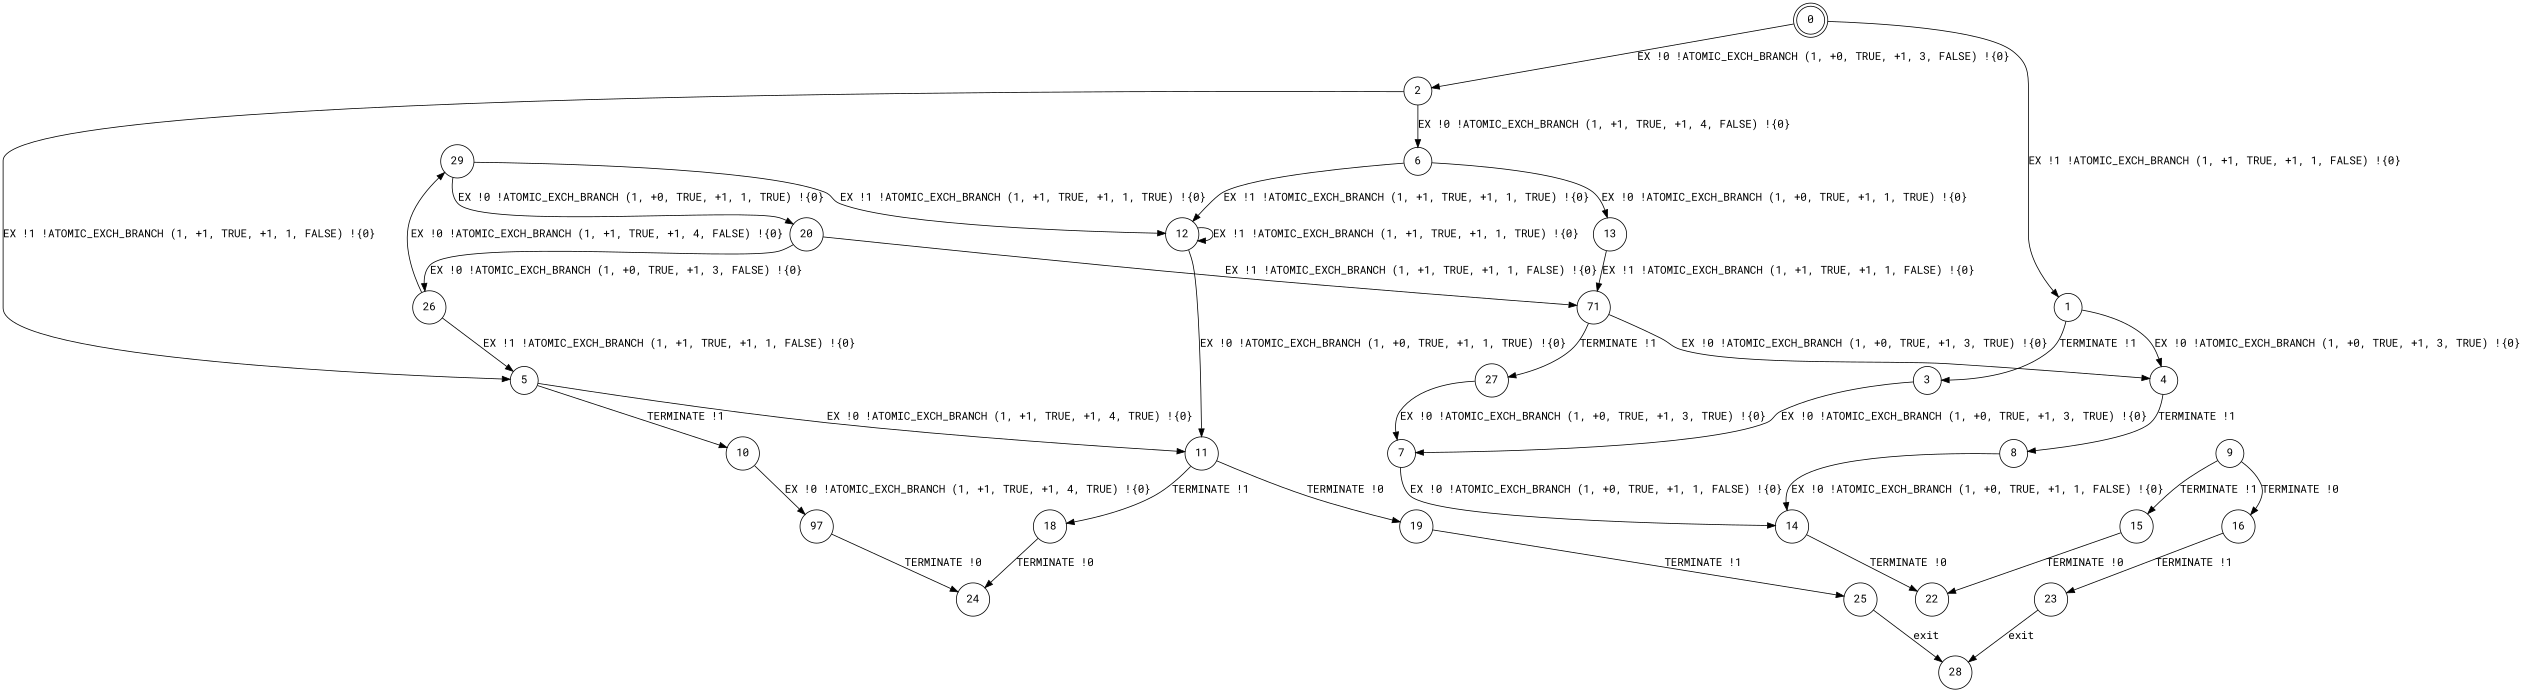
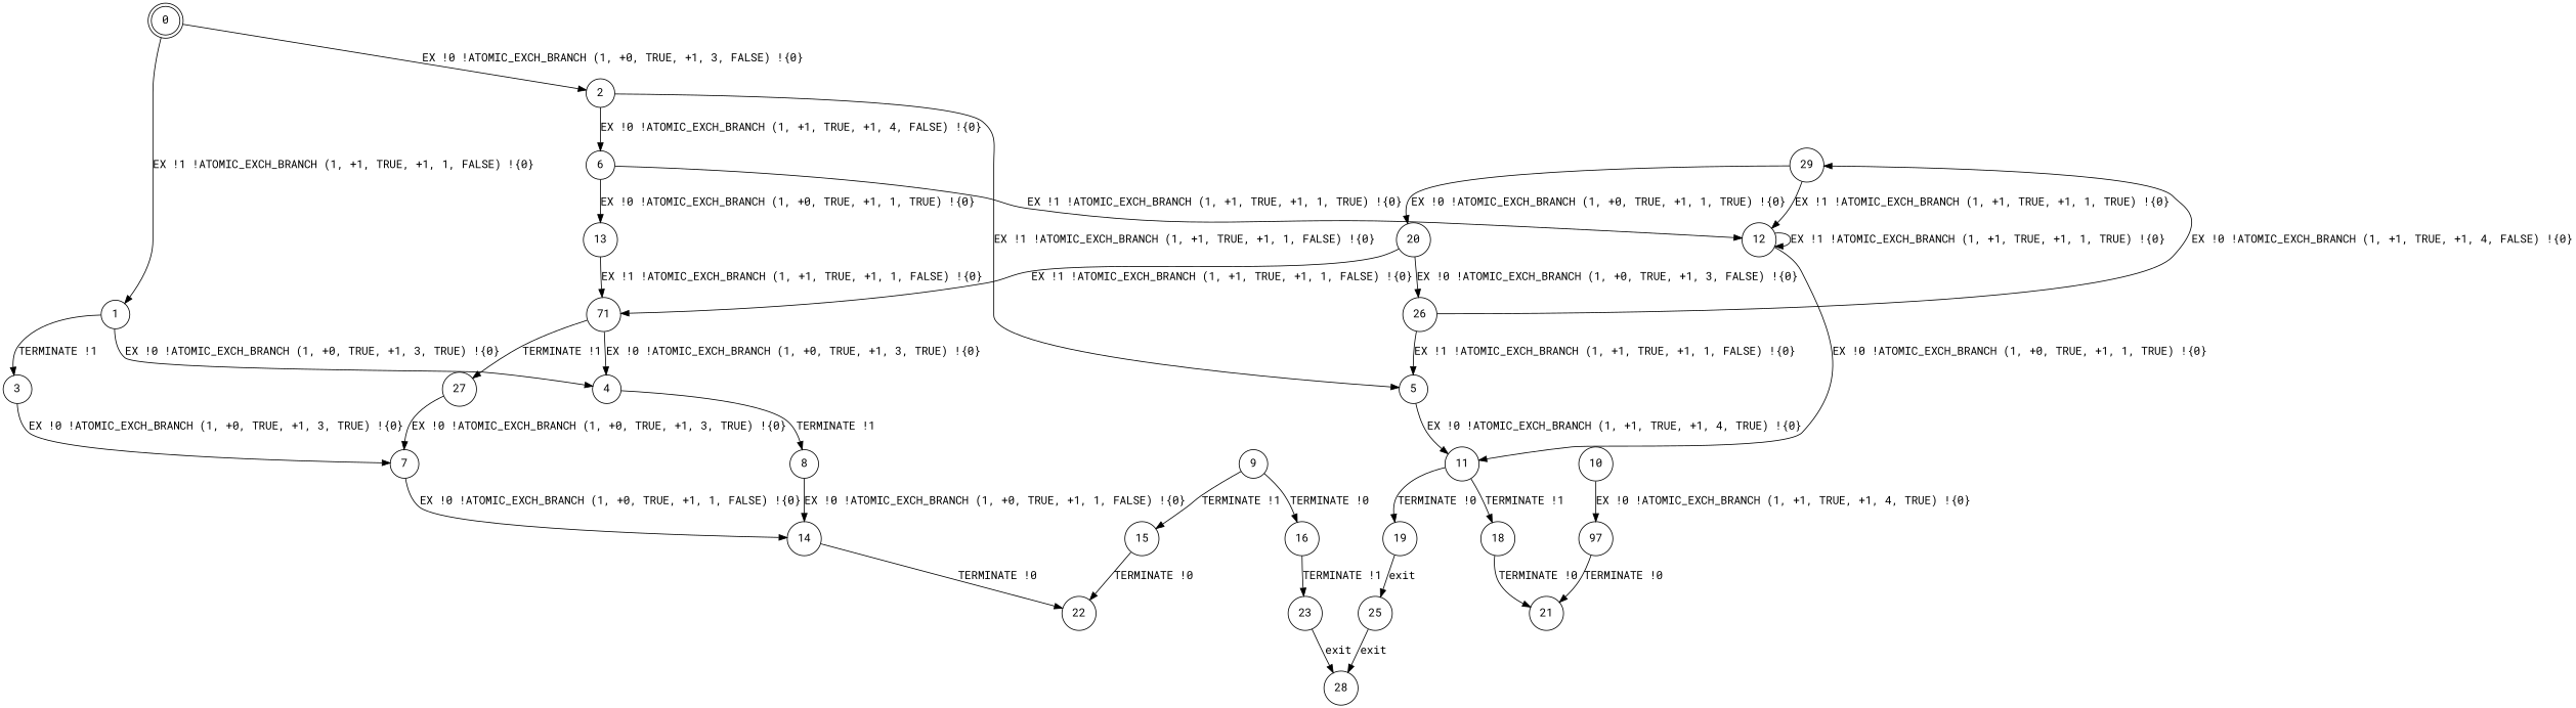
  digraph {
    fontname="Roboto Mono"
    node [fontname="Roboto Mono" shape=circle]
    edge [fontname="Roboto Mono"]
    0 [peripheries=2]
    1
    2
    3
    4
    5
    6
    7
    8
    10
    11
    12
    13
    14
    9
    15
    16
    n18 [label=97]
    18
    19
    n21 [label=71]
    22
    23
-   24
+   24 [label=21]
    25
    20
    26
    27
    28
    29
    0 -> 1 [label="EX !1 !ATOMIC_EXCH_BRANCH (1, +1, TRUE, +1, 1, FALSE) !{0}"]
    0 -> 2 [label="EX !0 !ATOMIC_EXCH_BRANCH (1, +0, TRUE, +1, 3, FALSE) !{0}"]
    1 -> 3 [label="TERMINATE !1"]
    1 -> 4 [label="EX !0 !ATOMIC_EXCH_BRANCH (1, +0, TRUE, +1, 3, TRUE) !{0}"]
    2 -> 5 [label="EX !1 !ATOMIC_EXCH_BRANCH (1, +1, TRUE, +1, 1, FALSE) !{0}"]
    2 -> 6 [label="EX !0 !ATOMIC_EXCH_BRANCH (1, +1, TRUE, +1, 4, FALSE) !{0}"]
    3 -> 7 [label="EX !0 !ATOMIC_EXCH_BRANCH (1, +0, TRUE, +1, 3, TRUE) !{0}"]
    4 -> 8 [label="TERMINATE !1"]
-   5 -> 10 [label="TERMINATE !1"]
    5 -> 11 [label="EX !0 !ATOMIC_EXCH_BRANCH (1, +1, TRUE, +1, 4, TRUE) !{0}"]
    6 -> 12 [label="EX !1 !ATOMIC_EXCH_BRANCH (1, +1, TRUE, +1, 1, TRUE) !{0}"]
    6 -> 13 [label="EX !0 !ATOMIC_EXCH_BRANCH (1, +0, TRUE, +1, 1, TRUE) !{0}"]
    7 -> 14 [label="EX !0 !ATOMIC_EXCH_BRANCH (1, +0, TRUE, +1, 1, FALSE) !{0}"]
    8 -> 14 [label="EX !0 !ATOMIC_EXCH_BRANCH (1, +0, TRUE, +1, 1, FALSE) !{0}"]
    10 -> n18 [label="EX !0 !ATOMIC_EXCH_BRANCH (1, +1, TRUE, +1, 4, TRUE) !{0}"]
    11 -> 18 [label="TERMINATE !1"]
    11 -> 19 [label="TERMINATE !0"]
    12 -> 11 [label="EX !0 !ATOMIC_EXCH_BRANCH (1, +0, TRUE, +1, 1, TRUE) !{0}"]
    12 -> 12 [label="EX !1 !ATOMIC_EXCH_BRANCH (1, +1, TRUE, +1, 1, TRUE) !{0}"]
    13 -> n21 [label="EX !1 !ATOMIC_EXCH_BRANCH (1, +1, TRUE, +1, 1, FALSE) !{0}"]
    14 -> 22 [label="TERMINATE !0"]
    9 -> 15 [label="TERMINATE !1"]
    9 -> 16 [label="TERMINATE !0"]
    15 -> 22 [label="TERMINATE !0"]
    16 -> 23 [label="TERMINATE !1"]
    n18 -> 24 [label="TERMINATE !0"]
    18 -> 24 [label="TERMINATE !0"]
-   19 -> 25 [label="TERMINATE !1"]
+   19 -> 25 [label=exit]
    n21 -> 4 [label="EX !0 !ATOMIC_EXCH_BRANCH (1, +0, TRUE, +1, 3, TRUE) !{0}"]
    n21 -> 27 [label="TERMINATE !1"]
    23 -> 28 [label=exit]
    25 -> 28 [label=exit]
    20 -> n21 [label="EX !1 !ATOMIC_EXCH_BRANCH (1, +1, TRUE, +1, 1, FALSE) !{0}"]
    20 -> 26 [label="EX !0 !ATOMIC_EXCH_BRANCH (1, +0, TRUE, +1, 3, FALSE) !{0}"]
    26 -> 5 [label="EX !1 !ATOMIC_EXCH_BRANCH (1, +1, TRUE, +1, 1, FALSE) !{0}"]
    26 -> 29 [label="EX !0 !ATOMIC_EXCH_BRANCH (1, +1, TRUE, +1, 4, FALSE) !{0}"]
    27 -> 7 [label="EX !0 !ATOMIC_EXCH_BRANCH (1, +0, TRUE, +1, 3, TRUE) !{0}"]
    29 -> 12 [label="EX !1 !ATOMIC_EXCH_BRANCH (1, +1, TRUE, +1, 1, TRUE) !{0}"]
    29 -> 20 [label="EX !0 !ATOMIC_EXCH_BRANCH (1, +0, TRUE, +1, 1, TRUE) !{0}"]
  }
